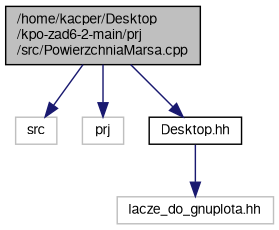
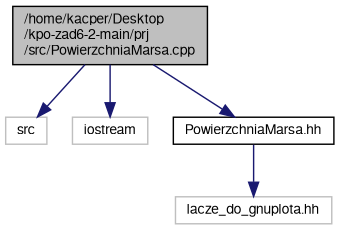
  digraph {
    node [color=grey75 fillcolor=white fontname=FreeSans fontsize=10 shape=record style=filled]
    edge [color=midnightblue fontname=FreeSans fontsize=10 labelfontname=FreeSans labelfontsize=10 style=solid]
    n1 [color=black fillcolor=grey75 fontcolor=black height=0.2 label="/home/kacper/Desktop\l/kpo-zad6-2-main/prj\l/src/PowierzchniaMarsa.cpp" width=0.4]
    n2 [height=0.2 label=src width=0.4]
-   n3 [height=0.2 label=prj width=0.4]
-   n4 [color=black height=0.2 label="Desktop.hh" width=0.4]
+   n3 [height=0.2 label=iostream width=0.4]
+   n4 [color=black height=0.2 label="PowierzchniaMarsa.hh" width=0.4]
    n5 [height=0.2 label="lacze_do_gnuplota.hh" width=0.4]
    n1 -> n2
    n1 -> n3
    n1 -> n4
    n4 -> n5
  }
